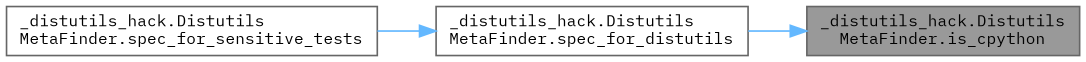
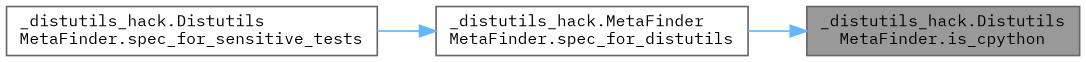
  digraph {
    rankdir=RL
    fontname="IBM Plex Mono"
    node [color=grey40 fillcolor=white fontname="IBM Plex Mono" fontsize=10 shape=box style=filled]
    edge [color=steelblue1 dir=back fontname="IBM Plex Mono" fontsize=10 labelfontname=Helvetica labelfontsize=10 style=solid]
    n1 [color=gray40 fillcolor=grey60 fontcolor=black height=0.2 label="_distutils_hack.Distutils\lMetaFinder.is_cpython" width=0.4]
-   n2 [height=0.2 label="_distutils_hack.Distutils\lMetaFinder.spec_for_distutils" width=0.4]
+   n2 [height=0.2 label="_distutils_hack.MetaFinder\lMetaFinder.spec_for_distutils" width=0.4]
    n3 [height=0.2 label="_distutils_hack.Distutils\lMetaFinder.spec_for_sensitive_tests" width=0.4]
    n1 -> n2
    n2 -> n3
  }
